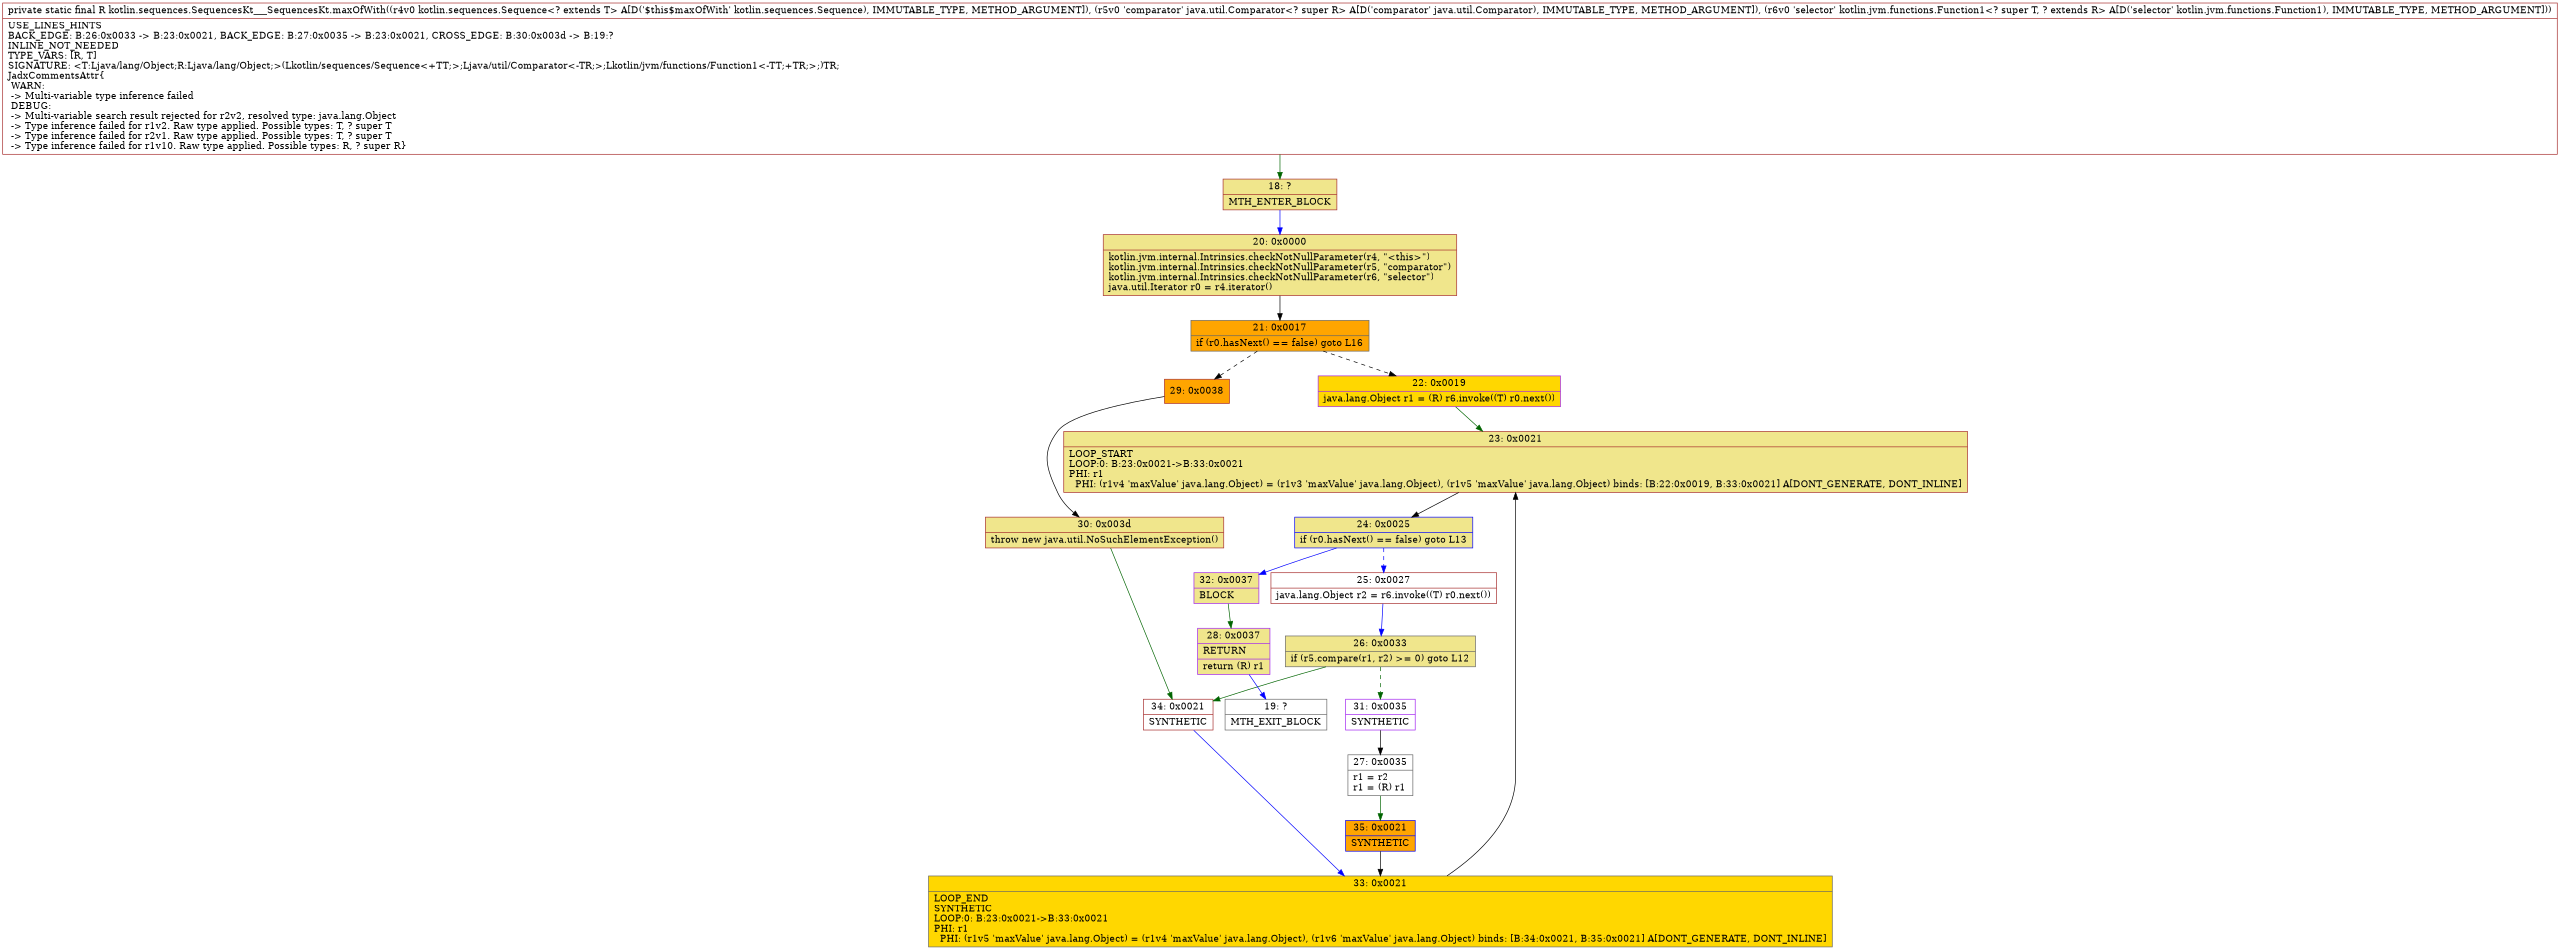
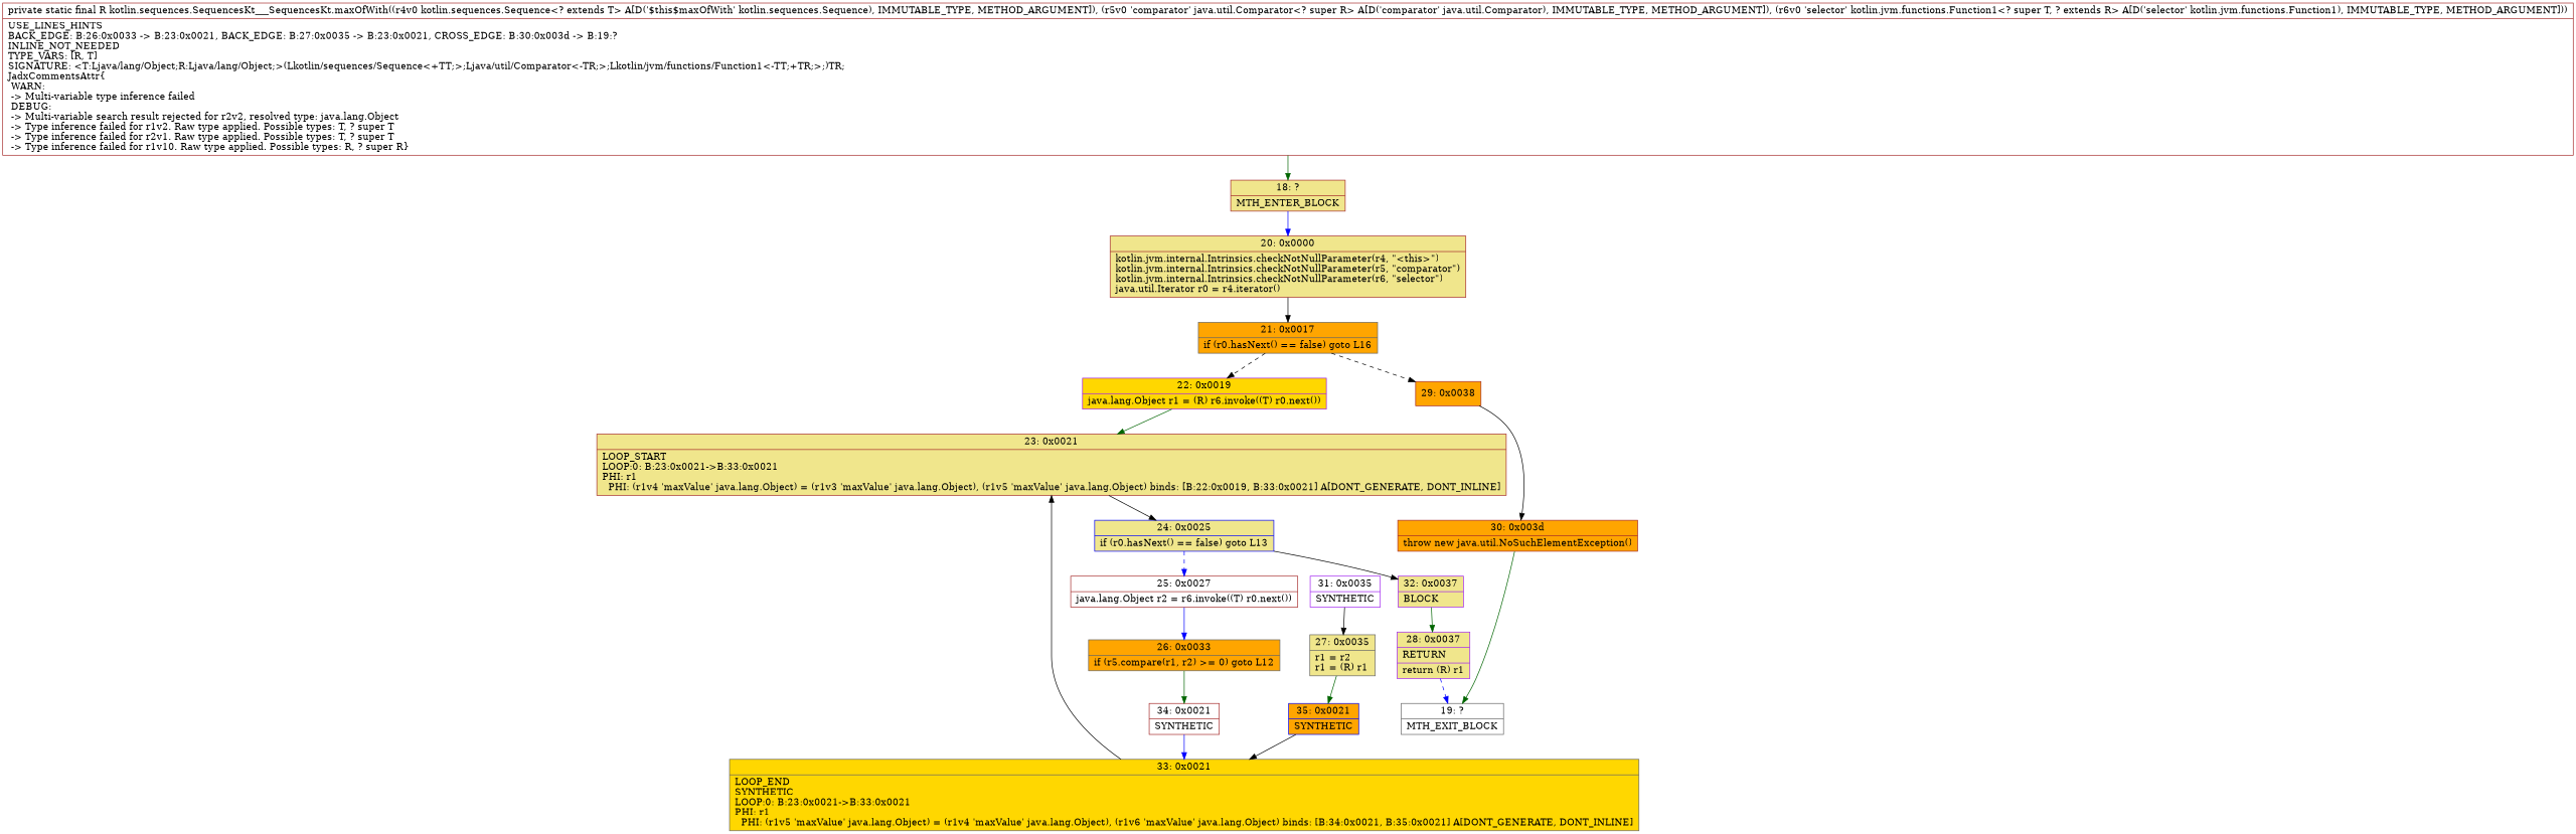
  digraph {
    node [color=brown fillcolor=khaki shape=record style=filled]
    edge [color=black]
    n1 [label="{18\:\ ?|MTH_ENTER_BLOCK\l}"]
    n2 [label="{20\:\ 0x0000|kotlin.jvm.internal.Intrinsics.checkNotNullParameter(r4, \"\<this\>\")\lkotlin.jvm.internal.Intrinsics.checkNotNullParameter(r5, \"comparator\")\lkotlin.jvm.internal.Intrinsics.checkNotNullParameter(r6, \"selector\")\ljava.util.Iterator r0 = r4.iterator()\l}"]
    n3 [color=gray40 fillcolor=orange label="{21\:\ 0x0017|if (r0.hasNext() == false) goto L16\l}"]
    n4 [color=purple fillcolor=gold label="{22\:\ 0x0019|java.lang.Object r1 = (R) r6.invoke((T) r0.next())\l}"]
    n5 [fillcolor=orange label="{29\:\ 0x0038}"]
    n6 [label="{23\:\ 0x0021|LOOP_START\lLOOP:0: B:23:0x0021\-\>B:33:0x0021\lPHI: r1 \l  PHI: (r1v4 'maxValue' java.lang.Object) = (r1v3 'maxValue' java.lang.Object), (r1v5 'maxValue' java.lang.Object) binds: [B:22:0x0019, B:33:0x0021] A[DONT_GENERATE, DONT_INLINE]\l}"]
-   n7 [label="{30\:\ 0x003d|throw new java.util.NoSuchElementException()\l}"]
+   n7 [fillcolor=orange label="{30\:\ 0x003d|throw new java.util.NoSuchElementException()\l}"]
    n8 [color=blue label="{24\:\ 0x0025|if (r0.hasNext() == false) goto L13\l}"]
    n9 [fillcolor=white label="{25\:\ 0x0027|java.lang.Object r2 = r6.invoke((T) r0.next())\l}"]
    n10 [color=purple label="{32\:\ 0x0037|BLOCK\l}"]
-   n11 [color=gray40 label="{26\:\ 0x0033|if (r5.compare(r1, r2) \>= 0) goto L12\l}"]
+   n11 [color=gray40 fillcolor=orange label="{26\:\ 0x0033|if (r5.compare(r1, r2) \>= 0) goto L12\l}"]
    n12 [color=purple label="{28\:\ 0x0037|RETURN\l|return (R) r1\l}"]
    n13 [color=purple fillcolor=white label="{31\:\ 0x0035|SYNTHETIC\l}"]
    n14 [fillcolor=white label="{34\:\ 0x0021|SYNTHETIC\l}"]
-   n15 [color=gray40 fillcolor=white label="{27\:\ 0x0035|r1 = r2\lr1 = (R) r1\l}"]
+   n15 [color=gray40 label="{27\:\ 0x0035|r1 = r2\lr1 = (R) r1\l}"]
    n16 [color=gray40 fillcolor=gold label="{33\:\ 0x0021|LOOP_END\lSYNTHETIC\lLOOP:0: B:23:0x0021\-\>B:33:0x0021\lPHI: r1 \l  PHI: (r1v5 'maxValue' java.lang.Object) = (r1v4 'maxValue' java.lang.Object), (r1v6 'maxValue' java.lang.Object) binds: [B:34:0x0021, B:35:0x0021] A[DONT_GENERATE, DONT_INLINE]\l}"]
    n17 [color=blue fillcolor=orange label="{35\:\ 0x0021|SYNTHETIC\l}"]
    n18 [color=gray40 fillcolor=white label="{19\:\ ?|MTH_EXIT_BLOCK\l}"]
    n19 [fillcolor=white label="{private static final R kotlin.sequences.SequencesKt___SequencesKt.maxOfWith((r4v0 kotlin.sequences.Sequence\<? extends T\> A[D('$this$maxOfWith' kotlin.sequences.Sequence), IMMUTABLE_TYPE, METHOD_ARGUMENT]), (r5v0 'comparator' java.util.Comparator\<? super R\> A[D('comparator' java.util.Comparator), IMMUTABLE_TYPE, METHOD_ARGUMENT]), (r6v0 'selector' kotlin.jvm.functions.Function1\<? super T, ? extends R\> A[D('selector' kotlin.jvm.functions.Function1), IMMUTABLE_TYPE, METHOD_ARGUMENT]))  | USE_LINES_HINTS\lBACK_EDGE: B:26:0x0033 \-\> B:23:0x0021, BACK_EDGE: B:27:0x0035 \-\> B:23:0x0021, CROSS_EDGE: B:30:0x003d \-\> B:19:?\lINLINE_NOT_NEEDED\lTYPE_VARS: [R, T]\lSIGNATURE: \<T:Ljava\/lang\/Object;R:Ljava\/lang\/Object;\>(Lkotlin\/sequences\/Sequence\<+TT;\>;Ljava\/util\/Comparator\<\-TR;\>;Lkotlin\/jvm\/functions\/Function1\<\-TT;+TR;\>;)TR;\lJadxCommentsAttr\{\l WARN: \l \-\> Multi\-variable type inference failed\l DEBUG: \l \-\> Multi\-variable search result rejected for r2v2, resolved type: java.lang.Object\l \-\> Type inference failed for r1v2. Raw type applied. Possible types: T, ? super T\l \-\> Type inference failed for r2v1. Raw type applied. Possible types: T, ? super T\l \-\> Type inference failed for r1v10. Raw type applied. Possible types: R, ? super R\}\l}"]
    n1 -> n2 [color=blue]
    n2 -> n3
    n3 -> n4 [style=dashed]
    n3 -> n5 [style=dashed]
    n4 -> n6 [color=darkgreen]
    n5 -> n7
    n6 -> n8
-   n7 -> n14 [color=darkgreen]
+   n7 -> n18 [color=darkgreen]
    n8 -> n9 [color=blue style=dashed]
-   n8 -> n10 [color=blue]
+   n8 -> n10
    n9 -> n11 [color=blue]
    n10 -> n12 [color=darkgreen]
-   n11 -> n13 [color=darkgreen style=dashed]
    n11 -> n14 [color=darkgreen]
-   n12 -> n18 [color=blue]
+   n12 -> n18 [color=blue style=dashed]
    n13 -> n15
    n14 -> n16 [color=blue]
    n15 -> n17 [color=darkgreen]
    n16 -> n6
    n17 -> n16
    n19 -> n1 [color=darkgreen]
  }
